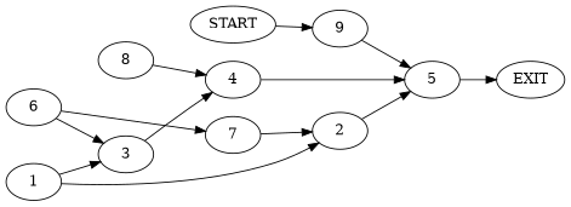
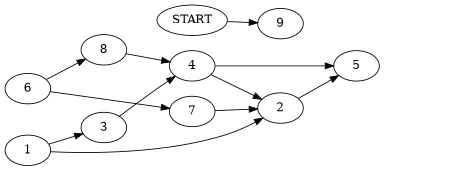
  digraph {
    rankdir=LR
    n1 [label=START]
    9
    1
    2
    3
    5
-   n7 [label=EXIT]
    4
    6
    7
    8
    n1 -> 9
-   9 -> 5
    1 -> 2
    1 -> 3
    2 -> 5
    3 -> 4
-   5 -> n7
+   4 -> 2
    4 -> 5
    6 -> 7
-   6 -> 3
+   6 -> 8
    7 -> 2
    8 -> 4
  }
